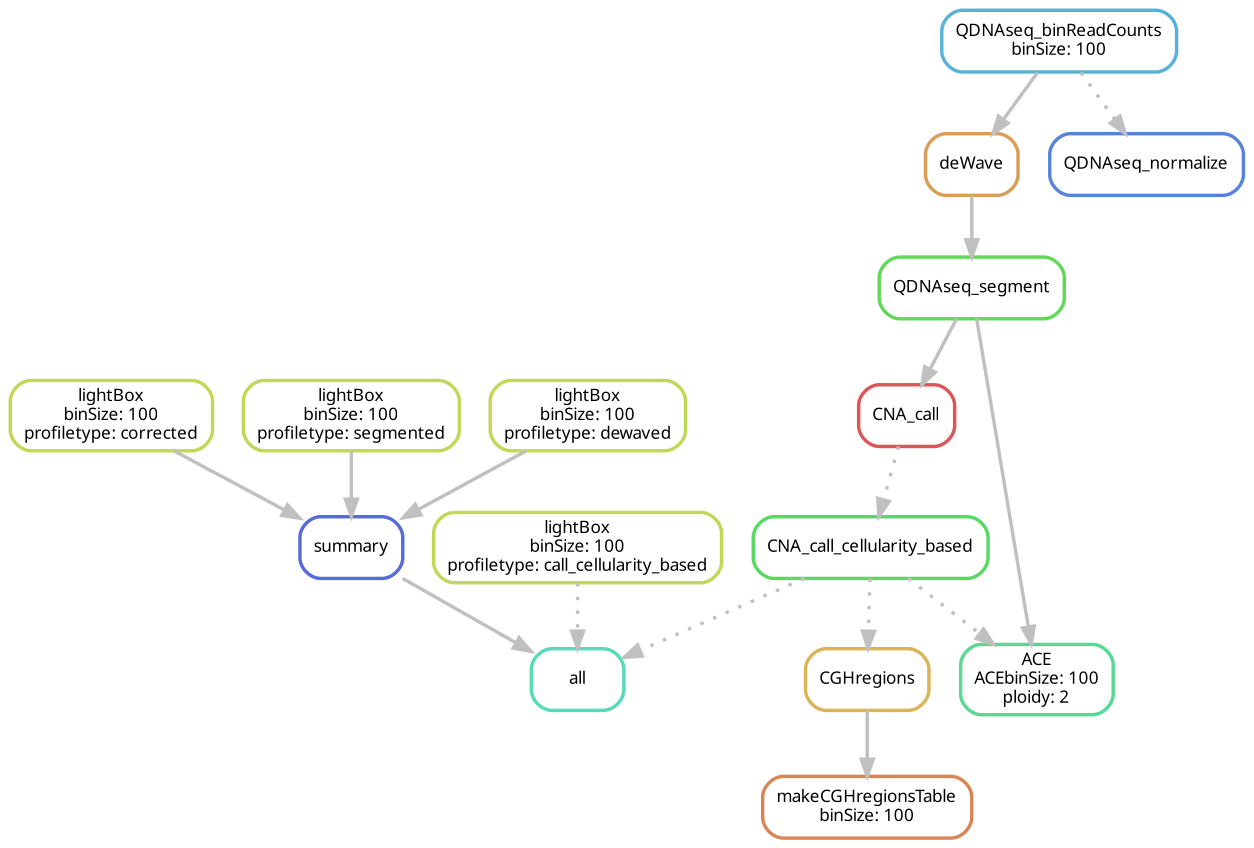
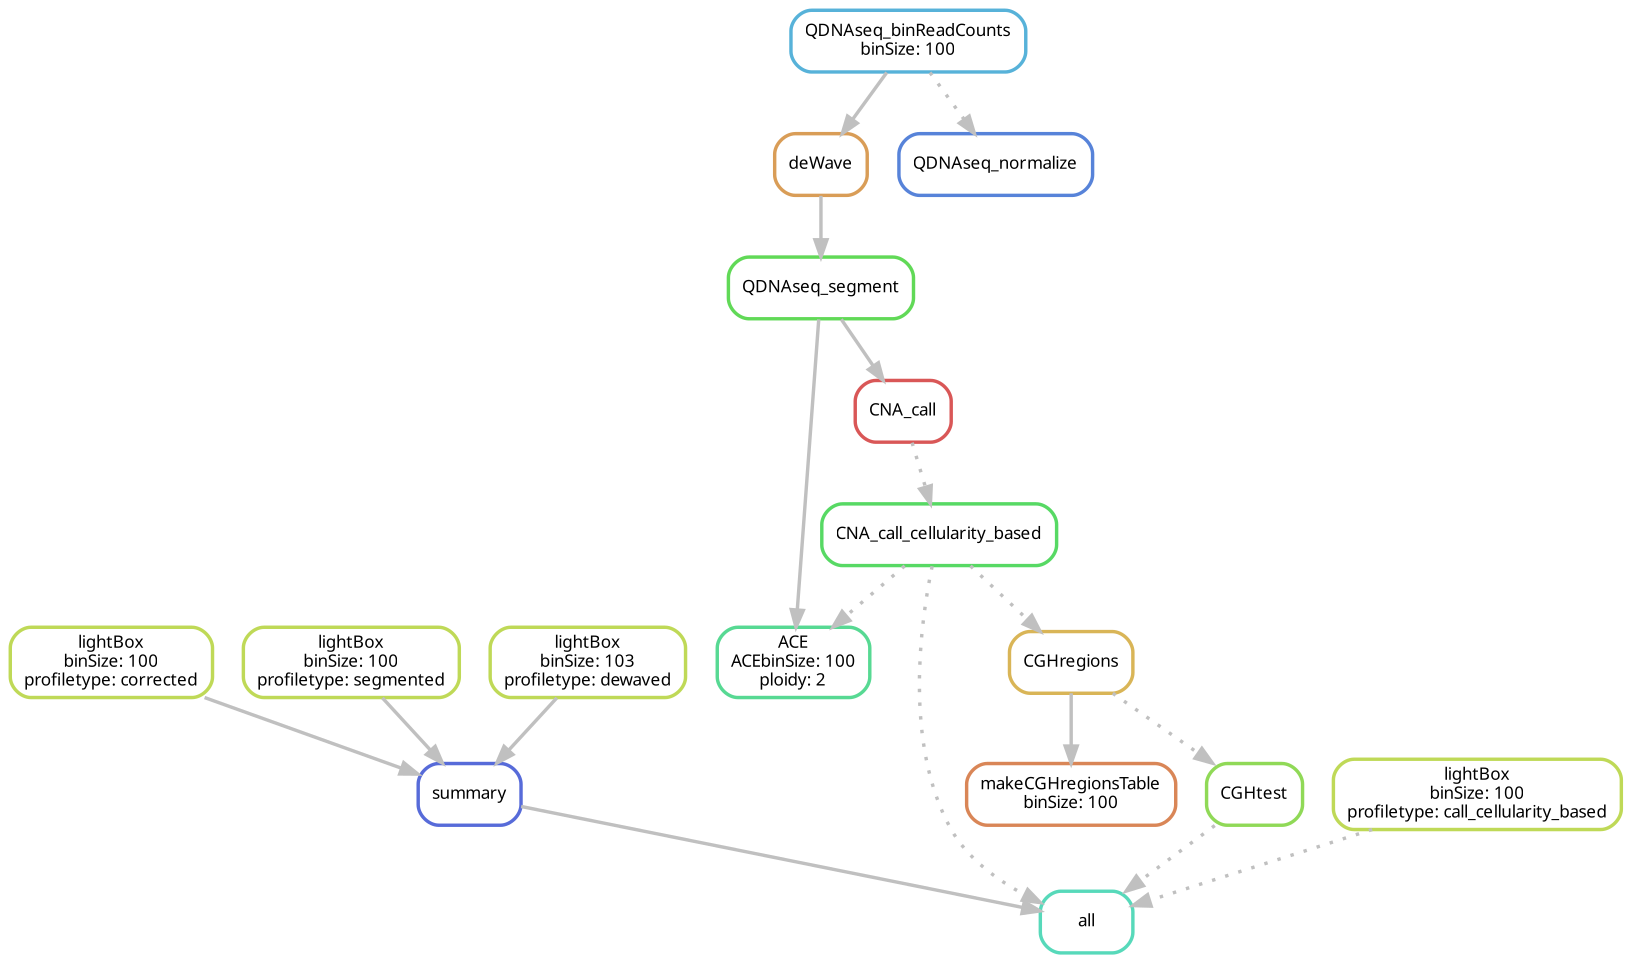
  digraph {
    bgcolor=white
    node [color="0.20 0.6 0.85" fontname=sans fontsize=10 penwidth=2 shape=box style=rounded]
    edge [color=grey penwidth=2 style=solid]
    n1 [color="0.46 0.6 0.85" label=all]
    n2 [color="0.64 0.6 0.85" label=summary]
    n3 [label="lightBox\nbinSize: 100\nprofiletype: corrected"]
    n4 [label="lightBox\nbinSize: 100\nprofiletype: segmented"]
-   n5 [label="lightBox\nbinSize: 100\nprofiletype: dewaved"]
+   n5 [label="lightBox\nbinSize: 103\nprofiletype: dewaved"]
    n6 [color="0.06 0.6 0.85" label="makeCGHregionsTable\nbinSize: 100"]
    n7 [color="0.12 0.6 0.85" label=CGHregions]
+   n8 [color="0.26 0.6 0.85" label=CGHtest]
    n9 [color="0.35 0.6 0.85" label=CNA_call_cellularity_based]
    n10 [color="0.41 0.6 0.85" label="ACE\nACEbinSize: 100\nploidy: 2"]
    n11 [color="0.00 0.6 0.85" label=CNA_call]
    n12 [color="0.32 0.6 0.85" label=QDNAseq_segment]
    n13 [color="0.09 0.6 0.85" label=deWave]
    n14 [color="0.61 0.6 0.85" label=QDNAseq_normalize]
    n15 [color="0.55 0.6 0.85" label="QDNAseq_binReadCounts\nbinSize: 100"]
    n16 [label="lightBox\nbinSize: 100\nprofiletype: call_cellularity_based"]
    n2 -> n1
    n3 -> n2
    n4 -> n2
    n5 -> n2
    n7 -> n6
+   n7 -> n8 [style=dotted]
+   n8 -> n1 [style=dotted]
    n9 -> n1 [style=dotted]
    n9 -> n7 [style=dotted]
    n9 -> n10 [style=dotted]
    n11 -> n9 [style=dotted]
    n12 -> n10
    n12 -> n11
    n13 -> n12
    n15 -> n13
    n15 -> n14 [style=dotted]
    n16 -> n1 [style=dotted]
  }
